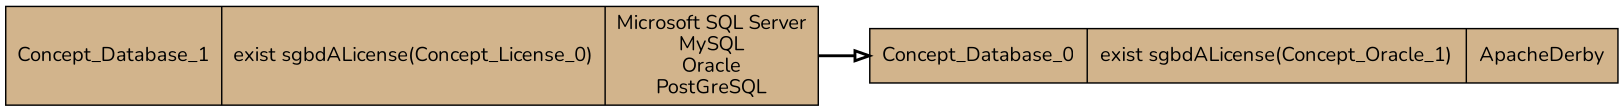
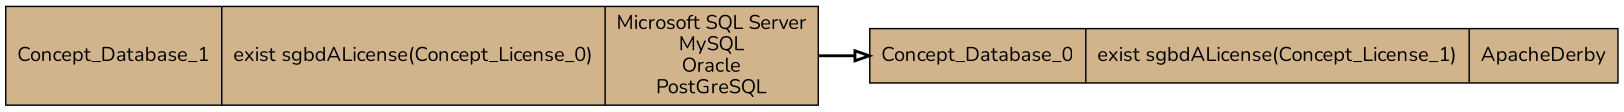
  digraph {
    rankdir=LR
    fontname=Nunito
    node [shape=record style=filled fillcolor=tan fontname=Nunito]
-   n1 [label="{Concept_Database_0|exist sgbdALicense(Concept_Oracle_1)\n|ApacheDerby\n}"]
+   n1 [label="{Concept_Database_0|exist sgbdALicense(Concept_License_1)\n|ApacheDerby\n}"]
    n2 [label="{Concept_Database_1|exist sgbdALicense(Concept_License_0)\n|Microsoft SQL Server\nMySQL\nOracle\nPostGreSQL\n}"]
    n2 -> n1 [style=bold arrowhead=onormal fontname=Nunito]
  }
